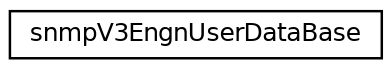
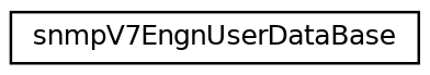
  digraph {
    rankdir=LR
-   n1 [color=black fillcolor=white fontname=Helvetica fontsize=10 height=0.2 label=snmpV3EngnUserDataBase shape=record style=filled width=0.4]
+   n1 [color=black fillcolor=white fontname=Helvetica fontsize=10 height=0.2 label=snmpV7EngnUserDataBase shape=record style=filled width=0.4]
  }
